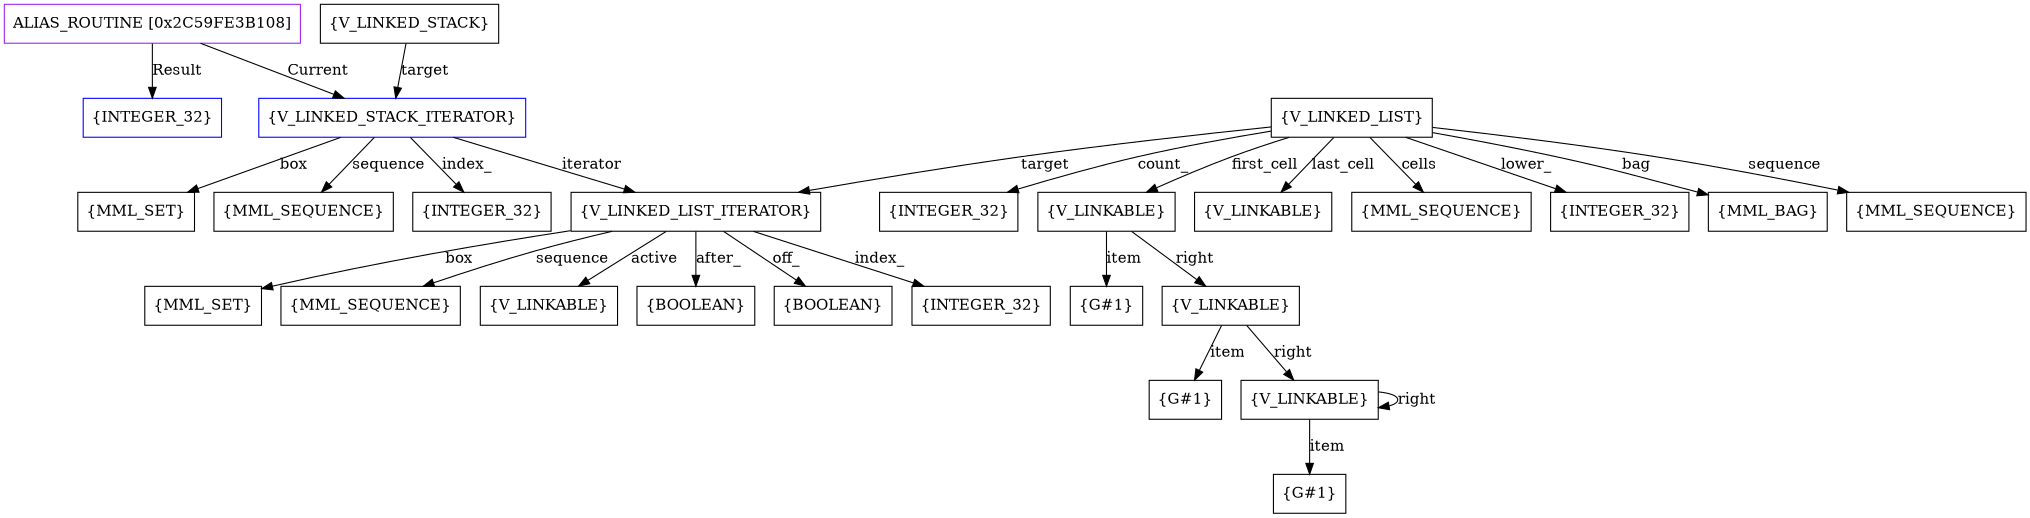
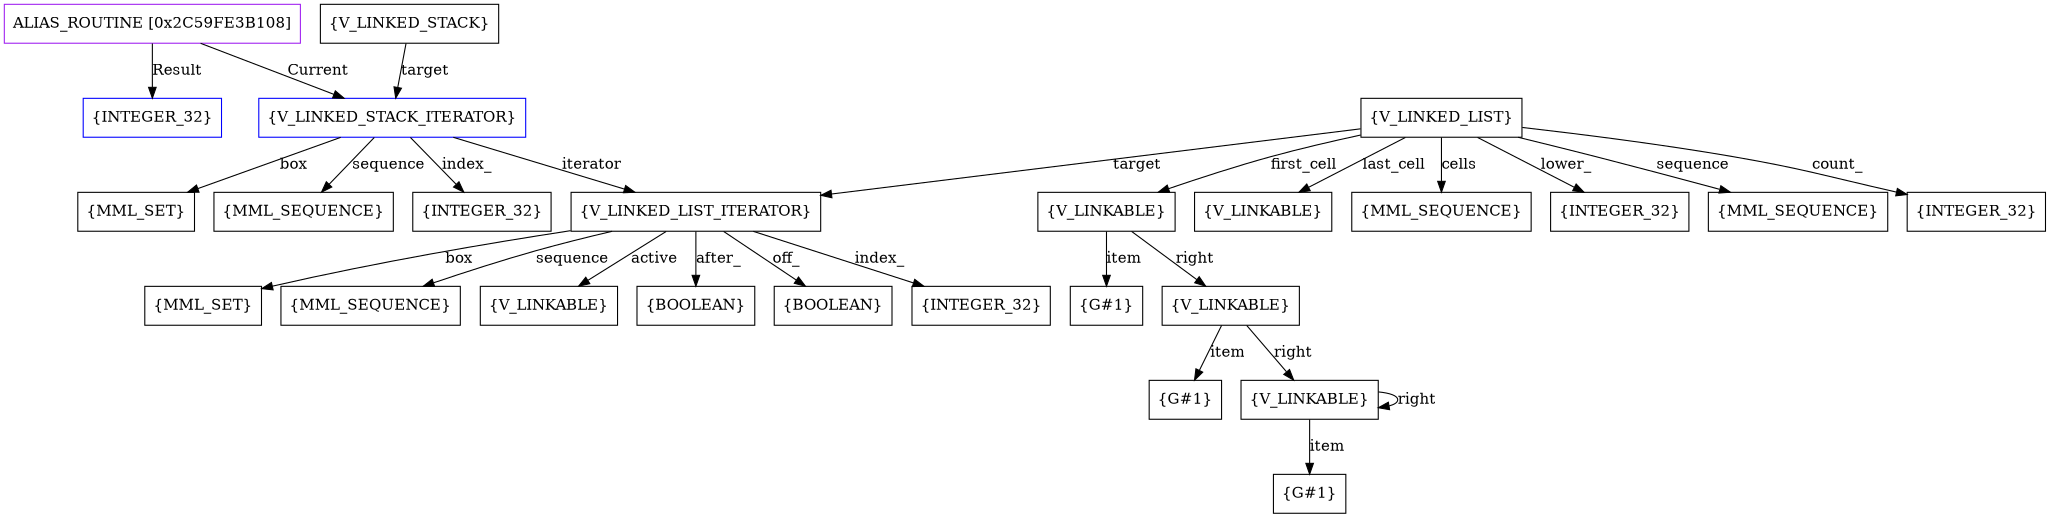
  digraph {
    node [shape=box]
    n1 [color=purple label=<ALIAS_ROUTINE [0x2C59FE3B108]>]
    n2 [color=blue label=<{V_LINKED_STACK_ITERATOR}>]
    n3 [color=blue label=<{INTEGER_32}>]
    n4 [label=<{MML_SET}>]
    n5 [label=<{MML_SEQUENCE}>]
    n6 [label=<{INTEGER_32}>]
    n7 [label=<{V_LINKED_LIST_ITERATOR}>]
    n8 [label=<{V_LINKED_STACK}>]
    n9 [label=<{BOOLEAN}>]
    n10 [label=<{INTEGER_32}>]
    n11 [label=<{MML_SET}>]
    n12 [label=<{MML_SEQUENCE}>]
    n13 [label=<{V_LINKABLE}>]
    n14 [label=<{BOOLEAN}>]
    n15 [label=<{V_LINKED_LIST}>]
    n16 [label=<{INTEGER_32}>]
-   n17 [label=<{MML_BAG}>]
    n18 [label=<{MML_SEQUENCE}>]
    n19 [label=<{INTEGER_32}>]
    n20 [label=<{V_LINKABLE}>]
    n21 [label=<{V_LINKABLE}>]
    n22 [label=<{MML_SEQUENCE}>]
    n23 [label=<{G#1}>]
    n24 [label=<{V_LINKABLE}>]
    n25 [label=<{G#1}>]
    n26 [label=<{V_LINKABLE}>]
    n27 [label=<{G#1}>]
    n1 -> n2 [label=<Current>]
    n1 -> n3 [label=<Result>]
    n2 -> n4 [label=box]
    n2 -> n5 [label=<sequence>]
    n2 -> n6 [label=<index_>]
    n2 -> n7 [label=<iterator>]
    n7 -> n9 [label=<off_>]
    n7 -> n10 [label=<index_>]
    n7 -> n11 [label=box]
    n7 -> n12 [label=<sequence>]
    n7 -> n13 [label=<active>]
    n7 -> n14 [label=<after_>]
    n8 -> n2 [label=<target>]
    n15 -> n7 [label=<target>]
    n15 -> n16 [label=<lower_>]
-   n15 -> n17 [label=<bag>]
    n15 -> n18 [label=<sequence>]
    n15 -> n19 [label=<count_>]
    n15 -> n20 [label=<first_cell>]
    n15 -> n21 [label=<last_cell>]
    n15 -> n22 [label=<cells>]
    n20 -> n23 [label=<item>]
    n20 -> n24 [label=<right>]
    n24 -> n25 [label=<item>]
    n24 -> n26 [label=<right>]
    n26 -> n26 [label=<right>]
    n26 -> n27 [label=<item>]
  }
